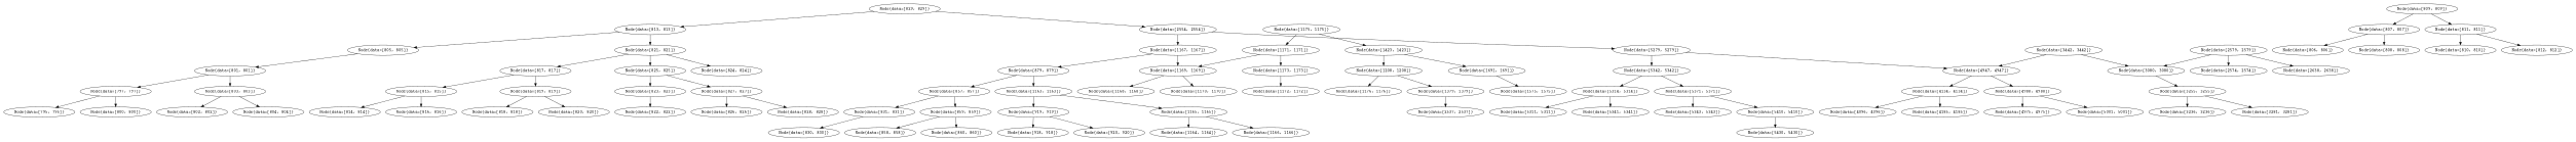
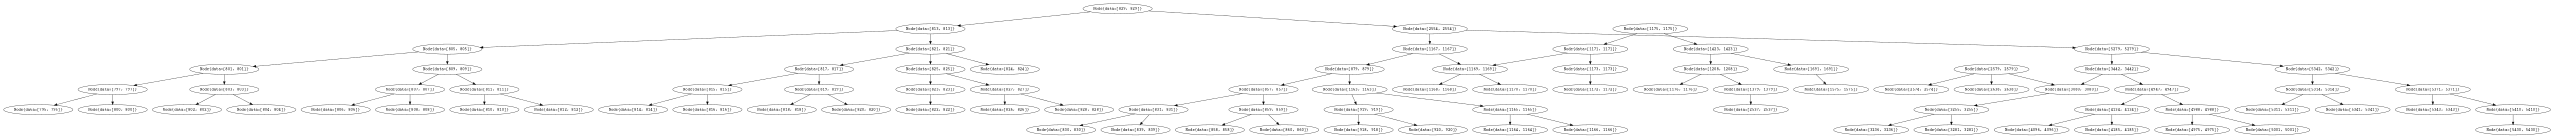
  digraph {
    fontname="Courier Prime"
    node [fontname="Courier Prime"]
    edge [fontname="Courier Prime"]
    n1 [label="Node{data=[829, 829]}"]
    n2 [label="Node{data=[813, 813]}"]
    n3 [label="Node{data=[2554, 2554]}"]
    n4 [label="Node{data=[805, 805]}"]
    n5 [label="Node{data=[821, 821]}"]
    n6 [label="Node{data=[1167, 1167]}"]
    n7 [label="Node{data=[5279, 5279]}"]
    n8 [label="Node{data=[801, 801]}"]
    n9 [label="Node{data=[809, 809]}"]
    n10 [label="Node{data=[817, 817]}"]
    n11 [label="Node{data=[825, 825]}"]
    n12 [label="Node{data=[824, 824]}"]
    n13 [label="Node{data=[797, 797]}"]
    n14 [label="Node{data=[803, 803]}"]
    n15 [label="Node{data=[807, 807]}"]
    n16 [label="Node{data=[811, 811]}"]
    n17 [label="Node{data=[795, 795]}"]
    n18 [label="Node{data=[800, 800]}"]
    n19 [label="Node{data=[802, 802]}"]
    n20 [label="Node{data=[804, 804]}"]
    n21 [label="Node{data=[806, 806]}"]
    n22 [label="Node{data=[808, 808]}"]
    n23 [label="Node{data=[810, 810]}"]
    n24 [label="Node{data=[812, 812]}"]
    n25 [label="Node{data=[815, 815]}"]
    n26 [label="Node{data=[819, 819]}"]
    n27 [label="Node{data=[823, 823]}"]
    n28 [label="Node{data=[827, 827]}"]
    n29 [label="Node{data=[814, 814]}"]
    n30 [label="Node{data=[816, 816]}"]
    n31 [label="Node{data=[818, 818]}"]
    n32 [label="Node{data=[820, 820]}"]
    n33 [label="Node{data=[822, 822]}"]
    n34 [label="Node{data=[826, 826]}"]
    n35 [label="Node{data=[828, 828]}"]
    n36 [label="Node{data=[879, 879]}"]
    n37 [label="Node{data=[1169, 1169]}"]
    n38 [label="Node{data=[3442, 3442]}"]
    n39 [label="Node{data=[5342, 5342]}"]
    n40 [label="Node{data=[857, 857]}"]
    n41 [label="Node{data=[1163, 1163]}"]
    n42 [label="Node{data=[1175, 1175]}"]
    n43 [label="Node{data=[1171, 1171]}"]
    n44 [label="Node{data=[1423, 1423]}"]
    n45 [label="Node{data=[831, 831]}"]
    n46 [label="Node{data=[859, 859]}"]
    n47 [label="Node{data=[919, 919]}"]
    n48 [label="Node{data=[1165, 1165]}"]
    n49 [label="Node{data=[830, 830]}"]
+   n50 [label="Node{data=[839, 839]}"]
    n51 [label="Node{data=[858, 858]}"]
    n52 [label="Node{data=[860, 860]}"]
    n53 [label="Node{data=[918, 918]}"]
    n54 [label="Node{data=[920, 920]}"]
    n55 [label="Node{data=[1164, 1164]}"]
    n56 [label="Node{data=[1166, 1166]}"]
    n57 [label="Node{data=[1173, 1173]}"]
    n58 [label="Node{data=[1208, 1208]}"]
    n59 [label="Node{data=[1691, 1691]}"]
    n60 [label="Node{data=[1168, 1168]}"]
    n61 [label="Node{data=[1170, 1170]}"]
    n62 [label="Node{data=[1172, 1172]}"]
    n63 [label="Node{data=[1176, 1176]}"]
    n64 [label="Node{data=[1379, 1379]}"]
    n65 [label="Node{data=[1575, 1575]}"]
    n66 [label="Node{data=[2537, 2537]}"]
    n67 [label="Node{data=[3080, 3080]}"]
    n68 [label="Node{data=[4947, 4947]}"]
    n69 [label="Node{data=[5314, 5314]}"]
    n70 [label="Node{data=[5371, 5371]}"]
    n71 [label="Node{data=[3255, 3255]}"]
    n72 [label="Node{data=[4134, 4134]}"]
    n73 [label="Node{data=[4988, 4988]}"]
    n74 [label="Node{data=[2579, 2579]}"]
    n75 [label="Node{data=[2574, 2574]}"]
    n76 [label="Node{data=[2638, 2638]}"]
    n77 [label="Node{data=[3236, 3236]}"]
    n78 [label="Node{data=[3281, 3281]}"]
    n79 [label="Node{data=[4096, 4096]}"]
    n80 [label="Node{data=[4185, 4185]}"]
    n81 [label="Node{data=[4975, 4975]}"]
    n82 [label="Node{data=[5001, 5001]}"]
    n83 [label="Node{data=[5311, 5311]}"]
    n84 [label="Node{data=[5341, 5341]}"]
    n85 [label="Node{data=[5343, 5343]}"]
    n86 [label="Node{data=[5410, 5410]}"]
    n87 [label="Node{data=[5430, 5430]}"]
    n1 -> n2
    n1 -> n3
    n2 -> n4
    n2 -> n5
    n3 -> n6
    n3 -> n7
    n4 -> n8
+   n4 -> n9
    n5 -> n10
    n5 -> n11
    n5 -> n12
    n6 -> n36
    n6 -> n37
-   n7 -> n68
+   n7 -> n38
    n7 -> n39
    n8 -> n13
    n8 -> n14
    n9 -> n15
    n9 -> n16
    n10 -> n25
    n10 -> n26
    n11 -> n27
    n11 -> n28
    n13 -> n17
    n13 -> n18
    n14 -> n19
    n14 -> n20
    n15 -> n21
    n15 -> n22
    n16 -> n23
    n16 -> n24
    n25 -> n29
    n25 -> n30
    n26 -> n31
    n26 -> n32
    n27 -> n33
    n28 -> n34
    n28 -> n35
    n36 -> n40
    n36 -> n41
    n37 -> n60
    n37 -> n61
    n38 -> n67
    n38 -> n68
    n39 -> n69
    n39 -> n70
    n40 -> n45
    n40 -> n46
    n41 -> n47
    n41 -> n48
    n42 -> n43
    n42 -> n44
    n43 -> n37
    n43 -> n57
    n44 -> n58
    n44 -> n59
    n45 -> n49
+   n45 -> n50
    n46 -> n51
    n46 -> n52
    n47 -> n53
    n47 -> n54
    n48 -> n55
    n48 -> n56
    n57 -> n62
    n58 -> n63
    n58 -> n64
    n59 -> n65
    n64 -> n66
    n67 -> n71
    n68 -> n72
    n68 -> n73
    n69 -> n83
    n69 -> n84
    n70 -> n85
    n70 -> n86
    n71 -> n77
    n71 -> n78
    n72 -> n79
    n72 -> n80
    n73 -> n81
    n73 -> n82
    n74 -> n67
    n74 -> n75
    n74 -> n76
    n86 -> n87
  }
